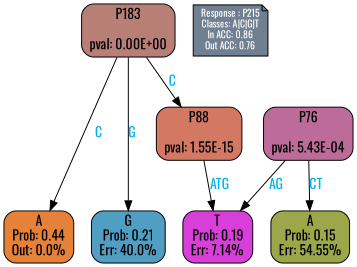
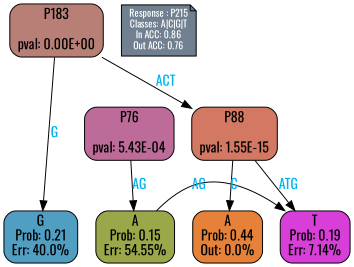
  digraph {
    fontname=Oswald
    ranksep=equally
    splines=polylines
    node [color=black fontname=Oswald shape=box style="filled, rounded"]
    edge [fontcolor=deepskyblue2 fontname=Oswald]
    n1 [fillcolor="#d83ed8" label="T\nProb: 0.19\nErr: 7.14%"]
    n2 [fillcolor="#9ba748" label="A\nProb: 0.15\nErr: 54.55%"]
    n3 [fillcolor="#e58139" label="A\nProb: 0.44\nOut: 0.0%"]
    n4 [fillcolor="#509ec2" label="G\nProb: 0.21\nErr: 40.0%"]
    n5 [align=left fillcolor=slategray fontcolor=white fontsize=10 label="Response : P215\nClasses: A|C|G|T\nIn ACC: 0.86\nOut ACC: 0.76\n" shape=note style=filled]
    n6 [fillcolor="#b87f77" label="P183\n\npval: 0.00E+00"]
    n7 [fillcolor="#d37863" label="P88\n\npval: 1.55E-15"]
    n8 [fillcolor="#bd6c99" label="P76\n\npval: 5.43E-04"]
    subgraph sub_1 {
      rank=same
      n1
      n2
      n3
      n4
    }
    subgraph sub_2 {
      rank=same
      n5
      n6
    }
    n6 -> n4 [label=G]
-   n6 -> n7 [label=C]
+   n6 -> n7 [label=ACT]
    n7 -> n1 [label=ATG]
-   n6 -> n3 [label=C]
-   n8 -> n1 [label=AG]
-   n8 -> n2 [label=CT]
+   n7 -> n3 [label=C]
+   n2 -> n1 [label=AG]
+   n8 -> n2 [label=AG]
  }
